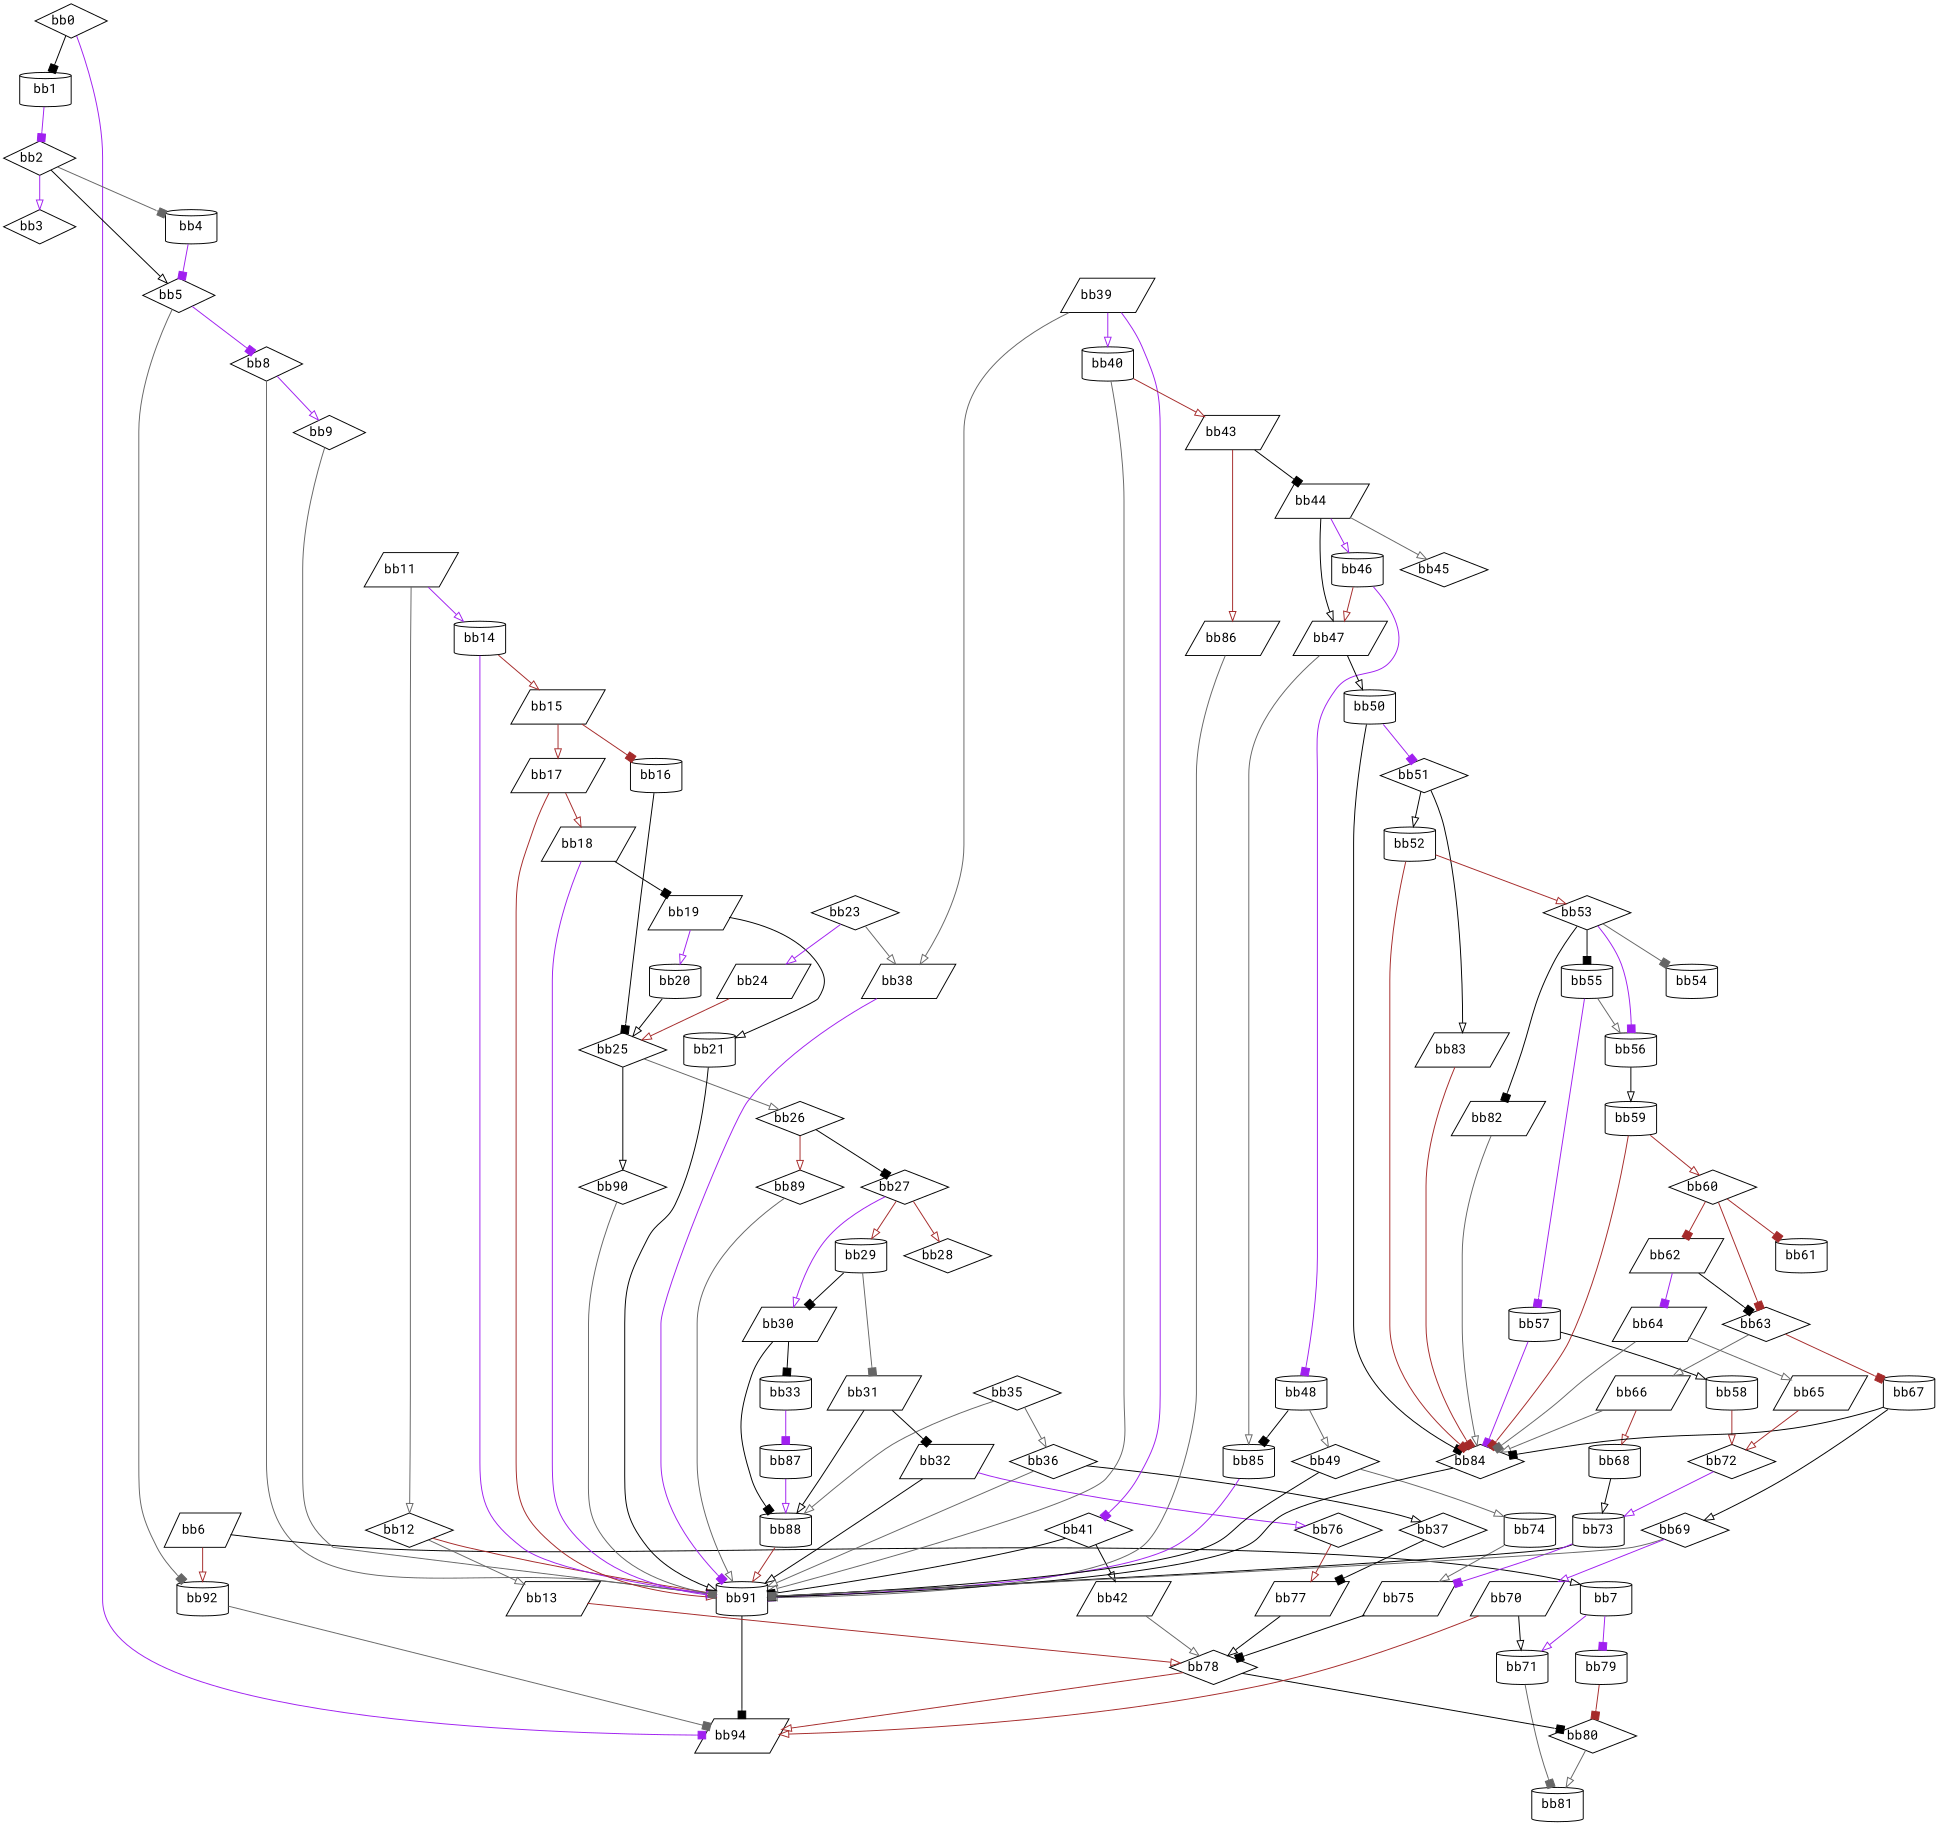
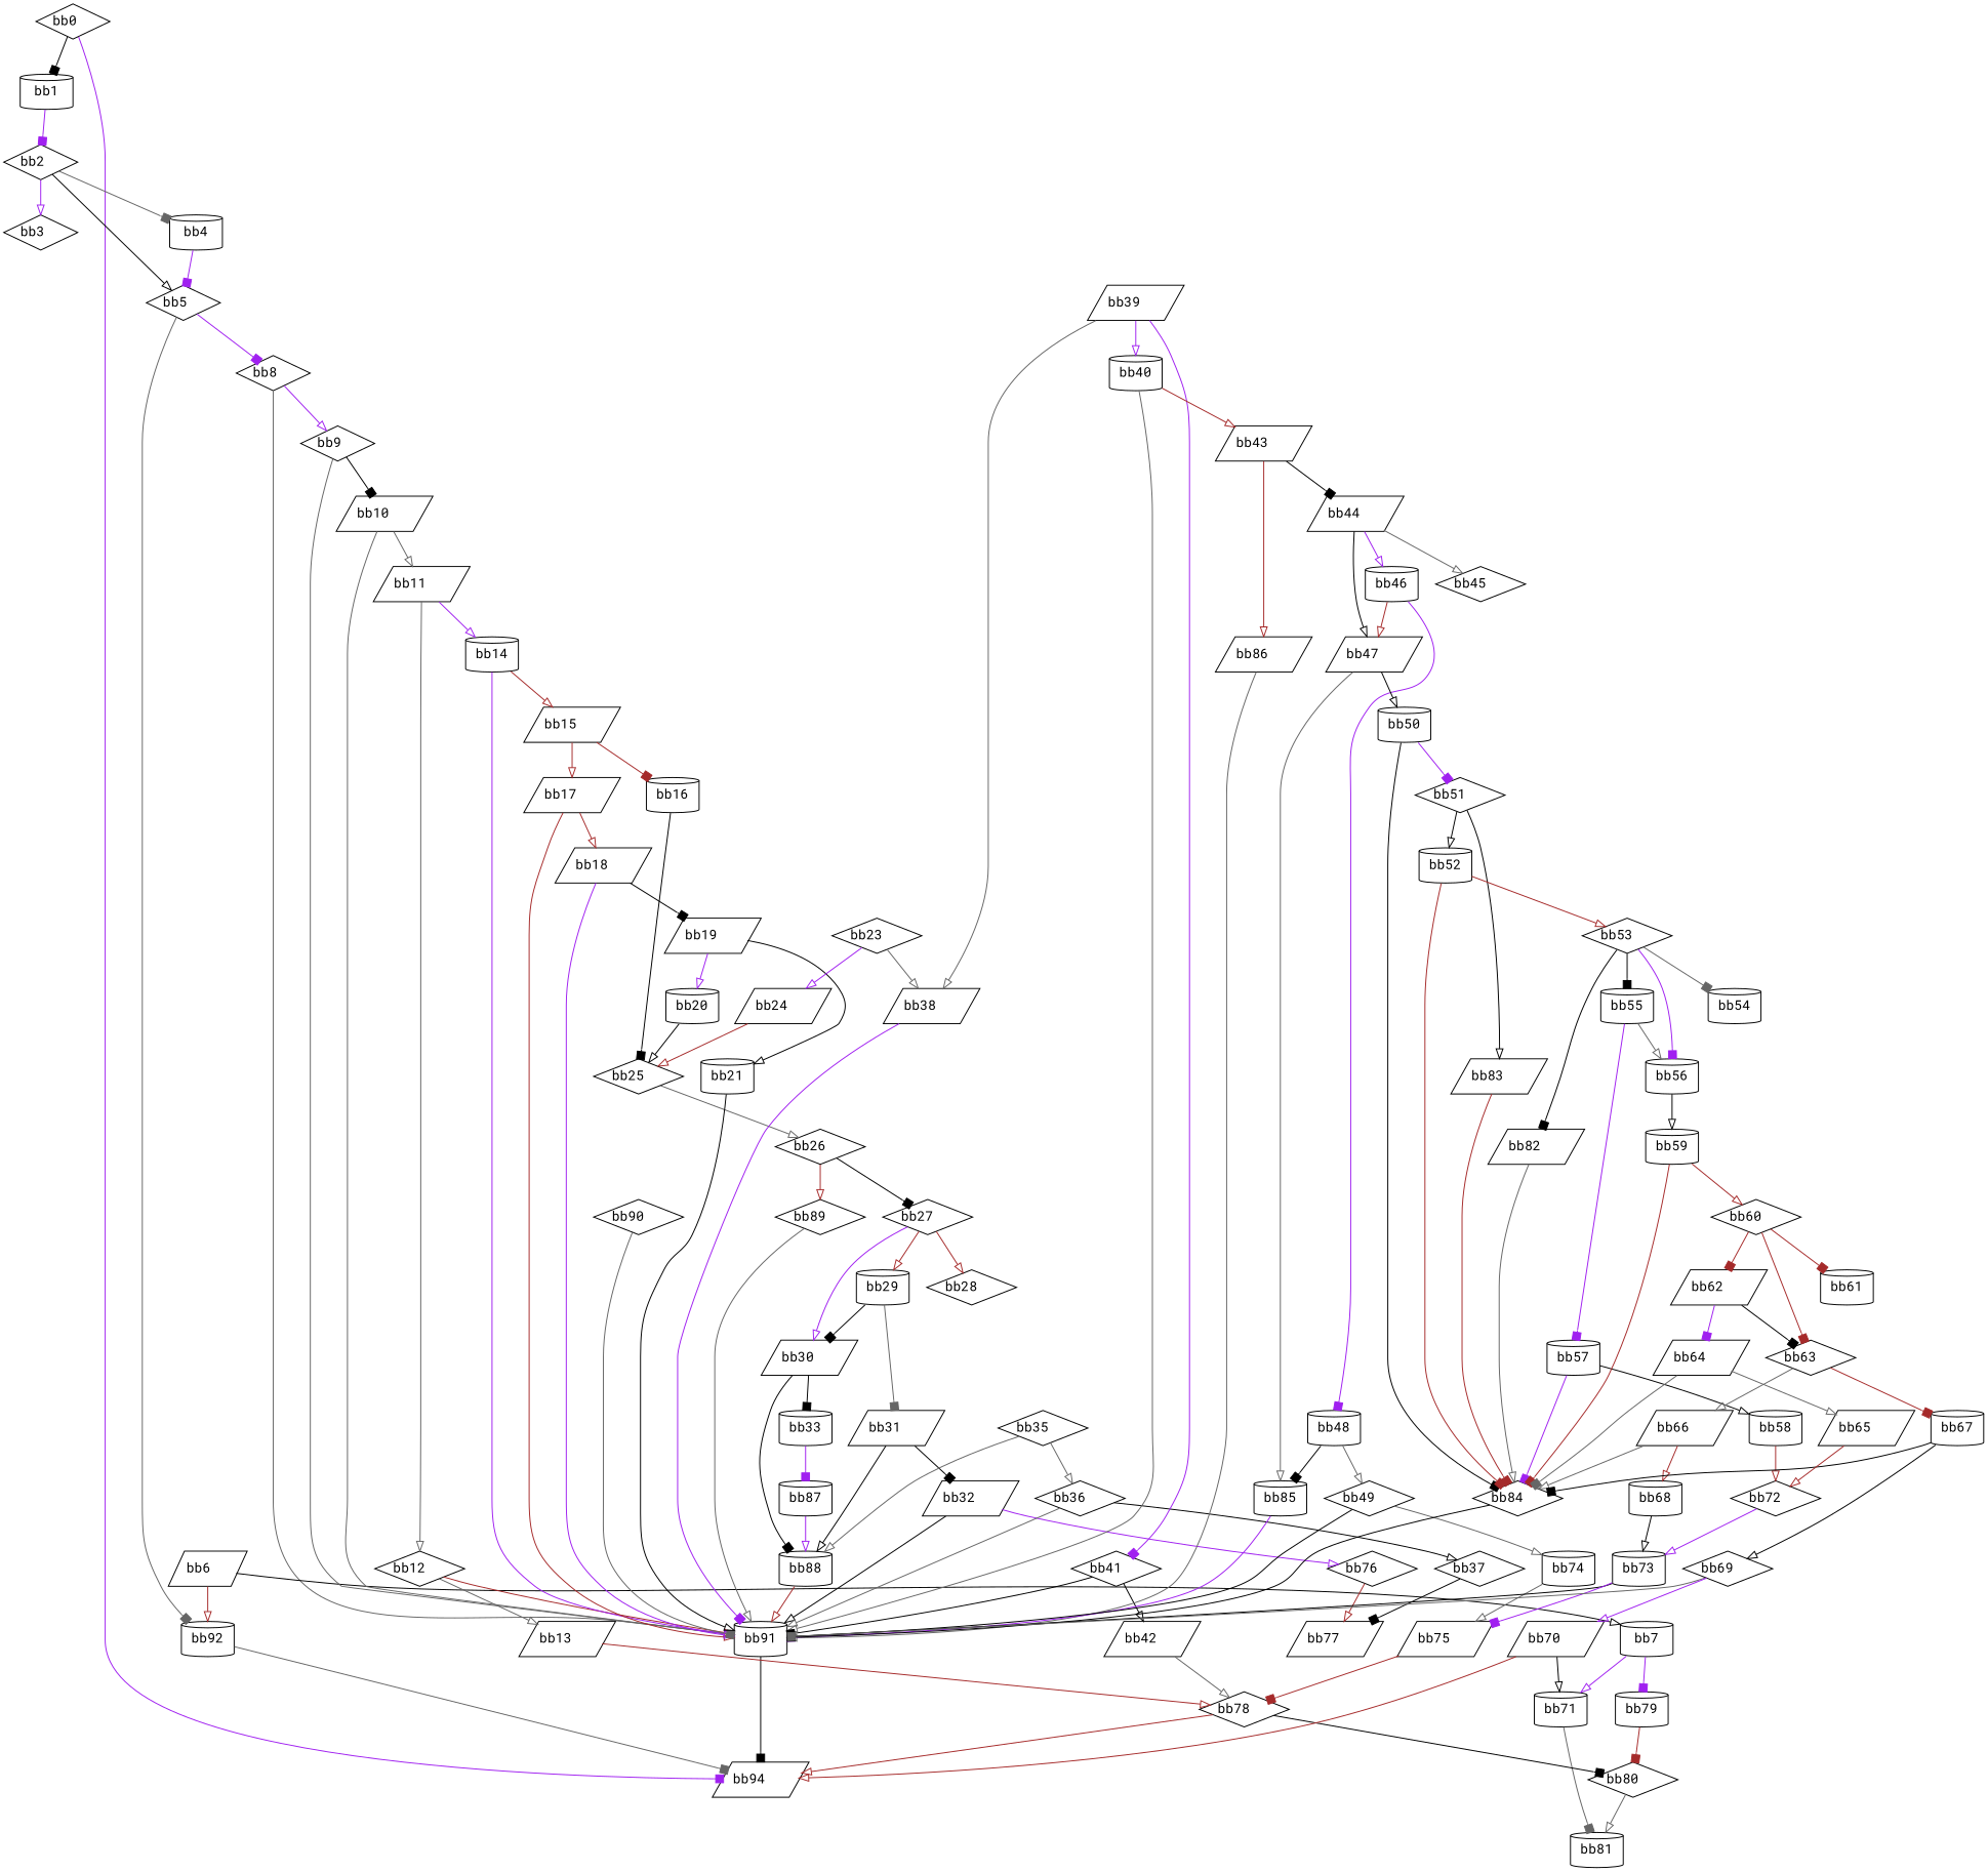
  digraph {
    fontname="Roboto Mono"
    node [fontname="Roboto Mono" shape=cylinder]
    edge [arrowhead=onormal color=black fontname="Roboto Mono"]
    n1 [label="bb0\l" shape=diamond]
    n2 [label="bb1\l"]
    n3 [label="bb94\l" shape=parallelogram]
    n4 [label="bb2\l" shape=diamond]
    n5 [label="bb3\l" shape=diamond]
    n6 [label="bb4\l"]
    n7 [label="bb5\l" shape=diamond]
    n8 [label="bb8\l" shape=diamond]
    n9 [label="bb92\l"]
    n10 [label="bb6\l" shape=parallelogram]
    n11 [label="bb7\l"]
    n12 [label="bb9\l" shape=diamond]
    n13 [label="bb91\l"]
    n14 [label="bb79\l"]
    n15 [label="bb71\l"]
    n16 [label="bb80\l" shape=diamond]
+   n17 [label="bb10\l" shape=parallelogram]
    n18 [label="bb11\l" shape=parallelogram]
    n19 [label="bb12\l" shape=diamond]
    n20 [label="bb14\l"]
    n21 [label="bb13\l" shape=parallelogram]
    n22 [label="bb15\l" shape=parallelogram]
    n23 [label="bb78\l" shape=diamond]
    n24 [label="bb16\l"]
    n25 [label="bb17\l" shape=parallelogram]
    n26 [label="bb25\l" shape=diamond]
    n27 [label="bb18\l" shape=parallelogram]
    n28 [label="bb26\l" shape=diamond]
    n29 [label="bb90\l" shape=diamond]
    n30 [label="bb19\l" shape=parallelogram]
    n31 [label="bb20\l"]
    n32 [label="bb21\l"]
    n33 [label="bb23\l" shape=diamond]
    n34 [label="bb24\l" shape=parallelogram]
    n35 [label="bb38\l" shape=parallelogram]
    n36 [label="bb27\l" shape=diamond]
    n37 [label="bb89\l" shape=diamond]
    n38 [label="bb28\l" shape=diamond]
    n39 [label="bb29\l"]
    n40 [label="bb30\l" shape=parallelogram]
    n41 [label="bb31\l" shape=parallelogram]
    n42 [label="bb33\l"]
    n43 [label="bb88\l"]
    n44 [label="bb32\l" shape=parallelogram]
    n45 [label="bb87\l"]
    n46 [label="bb76\l" shape=diamond]
    n47 [label="bb77\l" shape=parallelogram]
    n48 [label="bb35\l" shape=diamond]
    n49 [label="bb36\l" shape=diamond]
    n50 [label="bb37\l" shape=diamond]
    n51 [label="bb39\l" shape=parallelogram]
    n52 [label="bb40\l"]
    n53 [label="bb41\l" shape=diamond]
    n54 [label="bb43\l" shape=parallelogram]
    n55 [label="bb42\l" shape=parallelogram]
    n56 [label="bb44\l" shape=parallelogram]
    n57 [label="bb86\l" shape=parallelogram]
    n58 [label="bb45\l" shape=diamond]
    n59 [label="bb46\l"]
    n60 [label="bb47\l" shape=parallelogram]
    n61 [label="bb48\l"]
    n62 [label="bb50\l"]
    n63 [label="bb85\l"]
    n64 [label="bb49\l" shape=diamond]
    n65 [label="bb51\l" shape=diamond]
    n66 [label="bb84\l" shape=diamond]
    n67 [label="bb74\l"]
    n68 [label="bb75\l" shape=parallelogram]
    n69 [label="bb52\l"]
    n70 [label="bb83\l" shape=parallelogram]
    n71 [label="bb53\l" shape=diamond]
    n72 [label="bb54\l"]
    n73 [label="bb55\l"]
    n74 [label="bb56\l"]
    n75 [label="bb82\l" shape=parallelogram]
    n76 [label="bb57\l"]
    n77 [label="bb59\l"]
    n78 [label="bb58\l"]
    n79 [label="bb60\l" shape=diamond]
    n80 [label="bb72\l" shape=diamond]
    n81 [label="bb73\l"]
    n82 [label="bb61\l"]
    n83 [label="bb62\l" shape=parallelogram]
    n84 [label="bb63\l" shape=diamond]
    n85 [label="bb64\l" shape=parallelogram]
    n86 [label="bb66\l" shape=parallelogram]
    n87 [label="bb67\l"]
    n88 [label="bb65\l" shape=parallelogram]
    n89 [label="bb68\l"]
    n90 [label="bb69\l" shape=diamond]
    n91 [label="bb70\l" shape=parallelogram]
    n92 [label="bb81\l"]
    n1 -> n2 [arrowhead=box]
    n1 -> n3 [arrowhead=box color=purple]
    n2 -> n4 [arrowhead=box color=purple]
    n4 -> n5 [color=purple]
    n4 -> n6 [arrowhead=box color=gray40]
    n4 -> n7
    n6 -> n7 [arrowhead=box color=purple]
    n7 -> n8 [arrowhead=box color=purple]
    n7 -> n9 [arrowhead=box color=gray40]
    n8 -> n12 [color=purple]
    n8 -> n13 [color=gray40]
    n9 -> n3 [arrowhead=box color=gray40]
    n10 -> n9 [color=brown]
    n10 -> n11
    n11 -> n14 [arrowhead=box color=purple]
    n11 -> n15 [color=purple]
    n12 -> n13 [color=gray40]
+   n12 -> n17 [arrowhead=box]
    n13 -> n3 [arrowhead=box]
    n14 -> n16 [arrowhead=box color=brown]
    n15 -> n92 [arrowhead=box color=gray40]
    n16 -> n92 [color=gray40]
+   n17 -> n13 [color=gray40]
+   n17 -> n18 [color=gray40]
    n18 -> n19 [color=gray40]
    n18 -> n20 [color=purple]
    n19 -> n13 [color=brown]
    n19 -> n21 [color=gray40]
    n20 -> n13 [color=purple]
    n20 -> n22 [color=brown]
    n21 -> n23 [color=brown]
    n22 -> n24 [arrowhead=box color=brown]
    n22 -> n25 [color=brown]
    n23 -> n3 [color=brown]
    n23 -> n16 [arrowhead=box]
    n24 -> n26 [arrowhead=box]
    n25 -> n13 [color=brown]
    n25 -> n27 [color=brown]
    n26 -> n28 [color=gray40]
-   n26 -> n29
    n27 -> n13 [color=purple]
    n27 -> n30 [arrowhead=box]
    n28 -> n36 [arrowhead=box]
    n28 -> n37 [color=brown]
    n29 -> n13 [arrowhead=box color=gray40]
    n30 -> n31 [color=purple]
    n30 -> n32
    n31 -> n26
    n32 -> n13
    n33 -> n34 [color=purple]
    n33 -> n35 [color=gray40]
    n34 -> n26 [color=brown]
    n35 -> n13 [arrowhead=box color=purple]
    n36 -> n38 [color=brown]
    n36 -> n39 [color=brown]
    n36 -> n40 [color=purple]
    n37 -> n13 [color=gray40]
    n39 -> n40 [arrowhead=box]
    n39 -> n41 [arrowhead=box color=gray40]
    n40 -> n42 [arrowhead=box]
    n40 -> n43 [arrowhead=box]
    n41 -> n43
    n41 -> n44 [arrowhead=box]
    n42 -> n45 [arrowhead=box color=purple]
    n43 -> n13 [color=brown]
    n44 -> n13
    n44 -> n46 [color=purple]
    n45 -> n43 [color=purple]
    n46 -> n47 [color=brown]
-   n47 -> n23
    n48 -> n43 [color=gray40]
    n48 -> n49 [color=gray40]
    n49 -> n13 [color=gray40]
    n49 -> n50
    n50 -> n47 [arrowhead=box]
    n51 -> n35 [color=gray40]
    n51 -> n52 [color=purple]
    n51 -> n53 [arrowhead=box color=purple]
    n52 -> n13 [color=gray40]
    n52 -> n54 [color=brown]
    n53 -> n13 [arrowhead=box]
    n53 -> n55
    n54 -> n56 [arrowhead=box]
    n54 -> n57 [color=brown]
    n55 -> n23 [color=gray40]
    n56 -> n58 [color=gray40]
    n56 -> n59 [color=purple]
    n56 -> n60
    n57 -> n13 [color=gray40]
    n59 -> n60 [color=brown]
    n59 -> n61 [arrowhead=box color=purple]
    n60 -> n62
    n60 -> n63 [color=gray40]
    n61 -> n63 [arrowhead=box]
    n61 -> n64 [color=gray40]
    n62 -> n65 [arrowhead=box color=purple]
    n62 -> n66 [arrowhead=box]
    n63 -> n13 [arrowhead=box color=purple]
    n64 -> n13 [arrowhead=box]
    n64 -> n67 [color=gray40]
    n65 -> n69
    n65 -> n70
    n66 -> n13 [arrowhead=box]
    n67 -> n68 [color=gray40]
-   n68 -> n23 [arrowhead=box]
+   n68 -> n23 [arrowhead=box color=brown]
    n69 -> n66 [arrowhead=box color=brown]
    n69 -> n71 [color=brown]
    n70 -> n66 [arrowhead=box color=brown]
    n71 -> n72 [arrowhead=box color=gray40]
    n71 -> n73 [arrowhead=box]
    n71 -> n74 [arrowhead=box color=purple]
    n71 -> n75 [arrowhead=box]
    n73 -> n74 [color=gray40]
    n73 -> n76 [arrowhead=box color=purple]
    n74 -> n77
    n75 -> n66 [color=gray40]
    n76 -> n66 [arrowhead=box color=purple]
    n76 -> n78
    n77 -> n66 [arrowhead=box color=brown]
    n77 -> n79 [color=brown]
    n78 -> n80 [color=brown]
    n79 -> n82 [arrowhead=box color=brown]
    n79 -> n83 [arrowhead=box color=brown]
    n79 -> n84 [arrowhead=box color=brown]
    n80 -> n81 [color=purple]
    n81 -> n13 [arrowhead=box]
    n81 -> n68 [arrowhead=box color=purple]
    n83 -> n84 [arrowhead=box]
    n83 -> n85 [arrowhead=box color=purple]
    n84 -> n86 [color=gray40]
    n84 -> n87 [arrowhead=box color=brown]
    n85 -> n66 [arrowhead=box color=gray40]
    n85 -> n88 [color=gray40]
    n86 -> n66 [color=gray40]
    n86 -> n89 [color=brown]
    n87 -> n66 [arrowhead=box]
    n87 -> n90
    n88 -> n80 [color=brown]
    n89 -> n81
    n90 -> n13 [arrowhead=box color=gray40]
    n90 -> n91 [color=purple]
    n91 -> n3 [color=brown]
    n91 -> n15
  }
